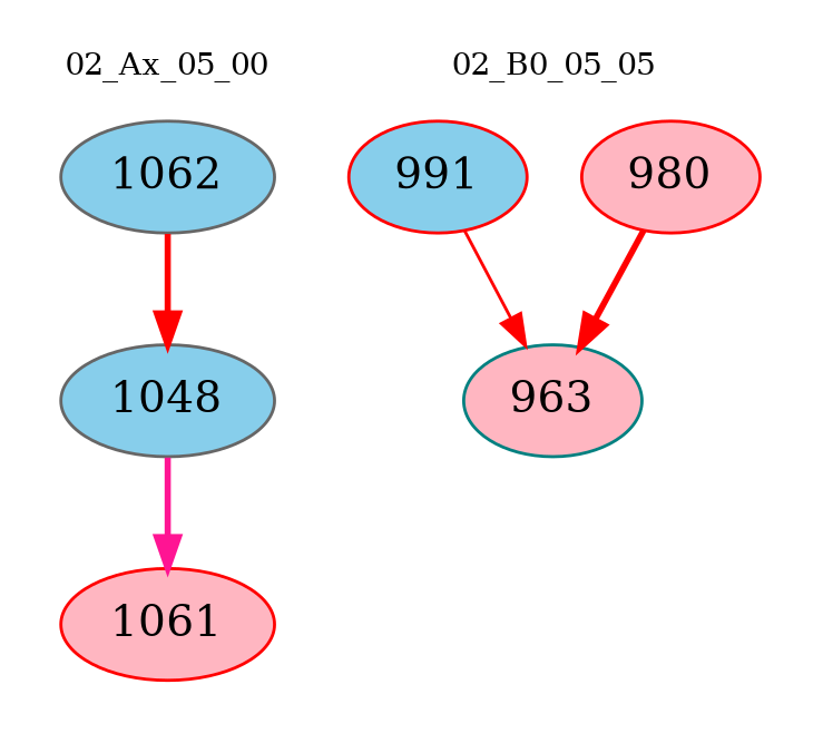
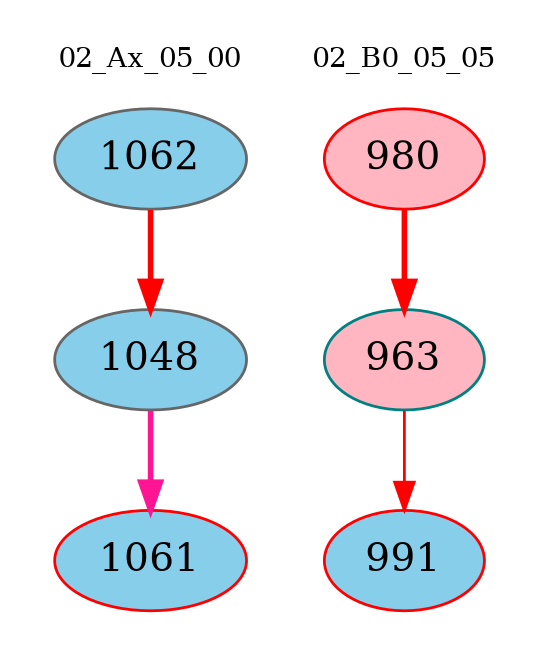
  digraph {
    node [color=red fillcolor=skyblue style=filled]
    edge [color=red style=bold]
    n1 [color=gray40 label=1062]
    n2 [color=gray40 label=1048]
-   n3 [fillcolor=lightpink label=1061]
+   n3 [label=1061]
    n4 [fillcolor=lightpink label=980]
    n5 [color=teal fillcolor=lightpink label=963]
    n6 [label=991]
    subgraph cluster_1 {
      color=white
      fontsize=10
      label="02_Ax_05_00"
      n1
      n2
      n3
    }
    subgraph cluster_2 {
      color=white
      fontsize=10
      label="02_B0_05_05"
      n4
      n5
      n6
    }
    n1 -> n2
    n2 -> n3 [color=deeppink]
    n4 -> n5
-   n6 -> n5 [style=solid]
+   n5 -> n6 [style=solid]
  }
